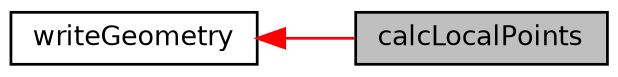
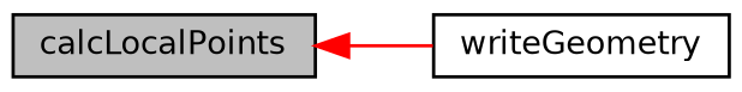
  digraph {
    rankdir=LR
    node [color=black fontname=Helvetica fontsize=10 shape=record]
    n1 [fillcolor=grey75 fontcolor=black height=0.2 label=calcLocalPoints style=filled width=0.4]
    n2 [height=0.2 label=writeGeometry width=0.4]
-   n2 -> n1 [color=red dir=back fontname=Helvetica fontsize=10 labelfontname=Helvetica labelfontsize=10 style=solid]
+   n1 -> n2 [color=red dir=back fontname=Helvetica fontsize=10 labelfontname=Helvetica labelfontsize=10 style=solid]
  }
